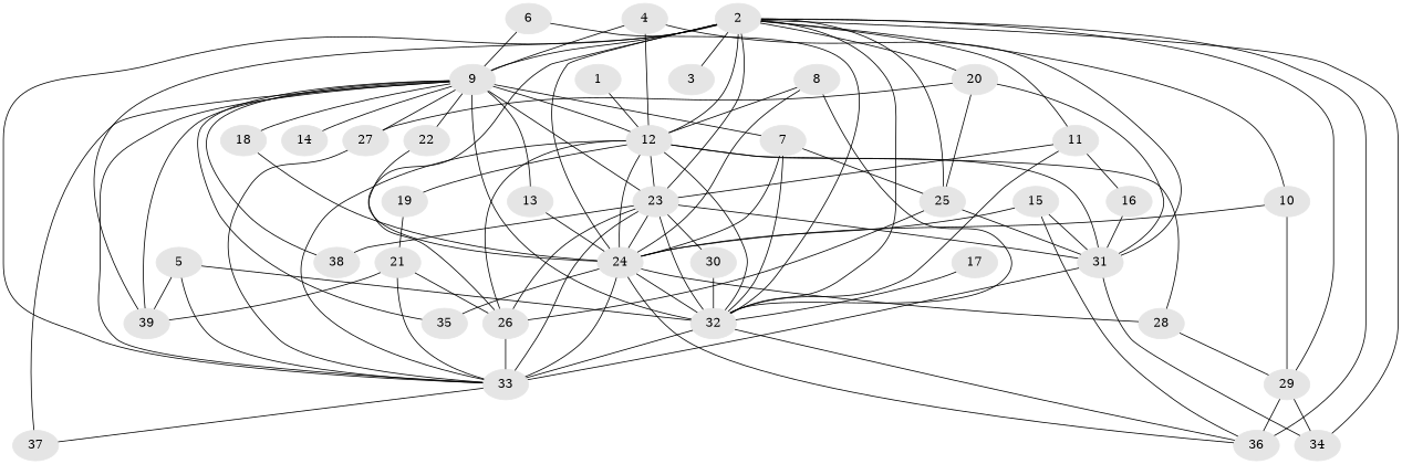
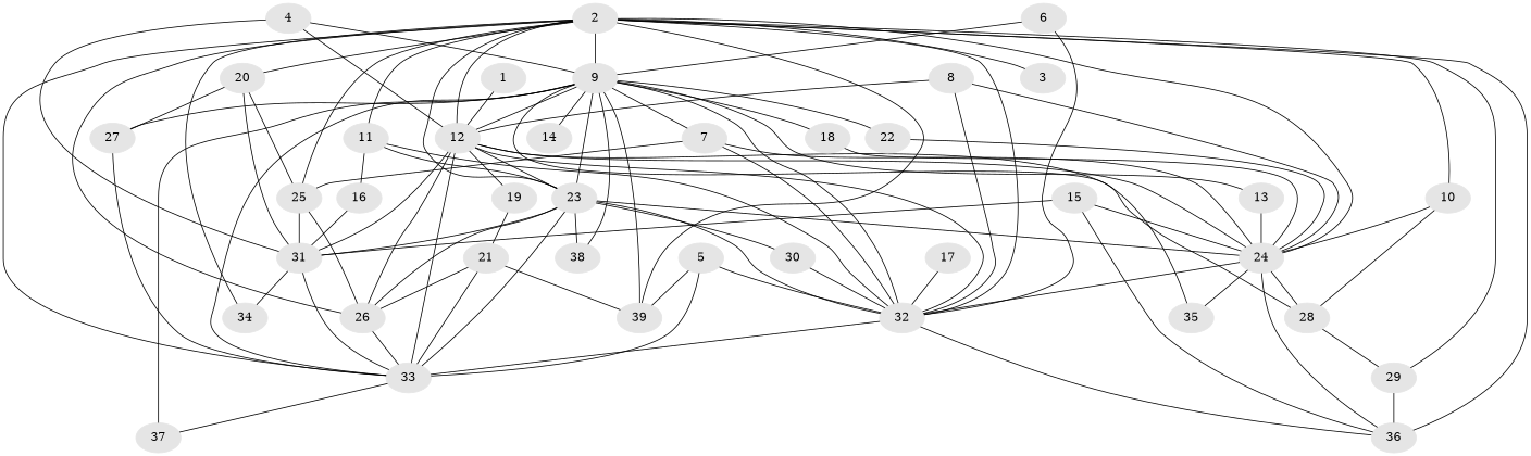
  graph {
    node [color=gray90 style=filled]
    edge [weight=1.0]
    1
    12
    23
    24
    26
    32
    33
    31
    28
    19
    2
    3
    9
    10
    11
    20
    25
    29
    34
    36
    39
    7
    13
    14
    18
    22
    27
    35
    37
    38
    16
    30
    4
    5
    6
    8
    21
    15
    17
    1 -- 12
    12 -- 23 [weight=2.0]
    12 -- 24 [weight=2.0]
    12 -- 26
    12 -- 32
    12 -- 33
    12 -- 31
    12 -- 28
    12 -- 19
    23 -- 24 [weight=3.0]
    23 -- 26
    23 -- 32
    23 -- 33 [weight=4.0]
    23 -- 31
    23 -- 38
    23 -- 30
    24 -- 32 [weight=2.0]
-   24 -- 33 [weight=2.0]
    24 -- 28 [weight=2.0]
    24 -- 36
    24 -- 35
    26 -- 33
    32 -- 33 [weight=3.0]
    32 -- 36
    33 -- 37
    31 -- 33
    31 -- 34
    28 -- 29
    19 -- 21
    2 -- 12 [weight=2.0]
    2 -- 23 [weight=2.0]
    2 -- 24 [weight=4.0]
    2 -- 26
    2 -- 32 [weight=2.0]
    2 -- 33 [weight=2.0]
    2 -- 3
    2 -- 9 [weight=4.0]
    2 -- 10
    2 -- 11
    2 -- 20 [weight=2.0]
    2 -- 25
    2 -- 29
    2 -- 34
    2 -- 36 [weight=3.0]
    2 -- 39
    9 -- 12 [weight=3.0]
    9 -- 23 [weight=3.0]
    9 -- 32 [weight=2.0]
    9 -- 33 [weight=3.0]
    9 -- 39
    9 -- 7 [weight=4.0]
    9 -- 13
    9 -- 14 [weight=2.0]
    9 -- 18
    9 -- 22
    9 -- 27
    9 -- 35
    9 -- 37 [weight=2.0]
    9 -- 38
    10 -- 24
-   10 -- 29
+   10 -- 28
    11 -- 23
    11 -- 32
    11 -- 16
    20 -- 31
    20 -- 25
    20 -- 27
    25 -- 26
    25 -- 31 [weight=2.0]
-   29 -- 34
    29 -- 36
    7 -- 24
    7 -- 32
    7 -- 25
    13 -- 24
    18 -- 24
    22 -- 24
    27 -- 33
    16 -- 31 [weight=2.0]
    30 -- 32
    4 -- 12
    4 -- 31
    4 -- 9
    5 -- 32
    5 -- 33
    5 -- 39
    6 -- 32
    6 -- 9
    8 -- 12
    8 -- 24
    8 -- 32
    21 -- 26
    21 -- 33
    21 -- 39
    15 -- 24
    15 -- 31
    15 -- 36
    17 -- 32
  }
